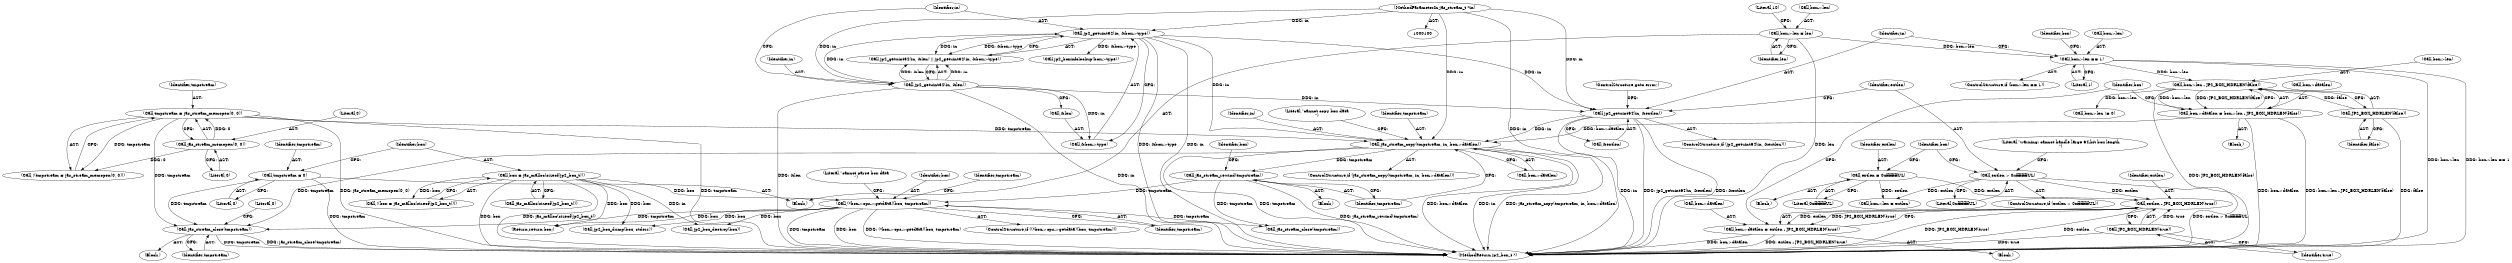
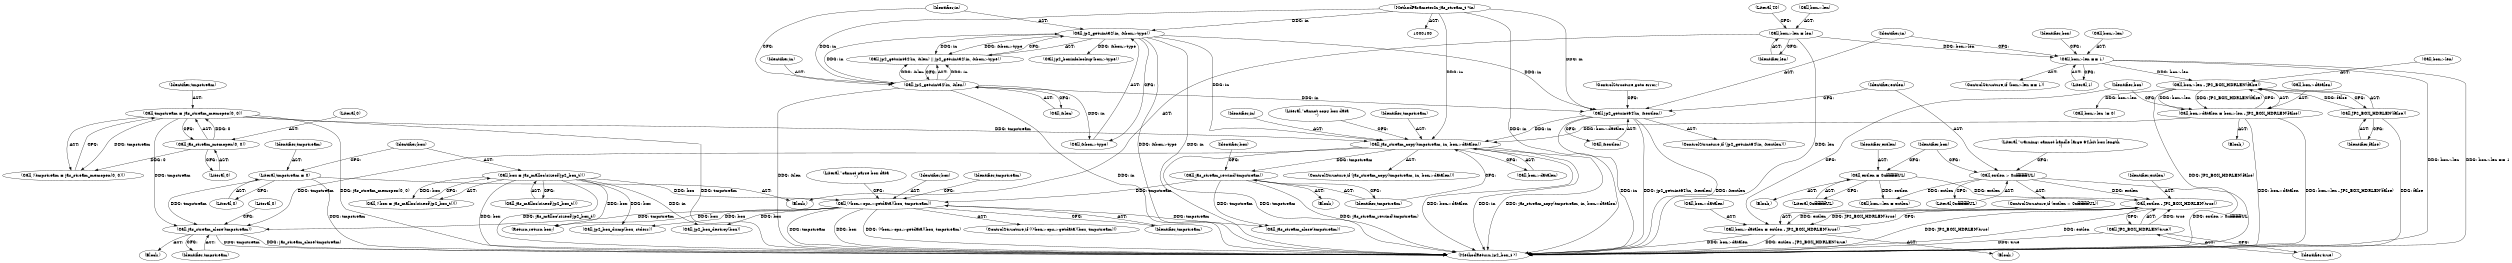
  digraph {
    n1 [label="(Call,jas_stream_close(tmpstream))"]
    n2 [label="(Identifier,tmpstream)"]
    n3 [label="(Block,)"]
    n4 [label="(MethodReturn,jp2_box_t *)"]
    n5 [label="(Call,(*box->ops->getdata)(box, tmpstream))"]
    n6 [label="(Call,jp2_box_dump(box, stderr))"]
    n7 [label="(ControlStructure,if ((*box->ops->getdata)(box, tmpstream)))"]
    n8 [label="(Return,return box;)"]
    n9 [label="(Call,jas_stream_close(tmpstream))"]
    n10 [label="(Call,jp2_box_destroy(box))"]
    n11 [label="(Identifier,tmpstream)"]
    n12 [label="(Call,box = jas_malloc(sizeof(jp2_box_t)))"]
    n13 [label="(Call,!(box = jas_malloc(sizeof(jp2_box_t))))"]
    n14 [label="(Call,jas_malloc(sizeof(jp2_box_t)))"]
    n15 [label="(Call,jas_stream_rewind(tmpstream))"]
    n16 [label="(Block,)"]
    n17 [label="(Identifier,tmpstream)"]
    n18 [label="(Call,jas_stream_copy(tmpstream, in, box->datalen))"]
    n19 [label="(Call,box->datalen)"]
    n20 [label="(ControlStructure,if (jas_stream_copy(tmpstream, in, box->datalen)))"]
    n21 [label="(Call,tmpstream = jas_stream_memopen(0, 0))"]
    n22 [label="(Call,jas_stream_memopen(0, 0))"]
    n23 [label="(Call,!(tmpstream = jas_stream_memopen(0, 0)))"]
    n24 [label="(Literal,0)"]
    n25 [label="(Call,jp2_getuint64(in, &extlen))"]
    n26 [label="(ControlStructure,if (jp2_getuint64(in, &extlen)))"]
    n27 [label="(Call,&extlen)"]
    n28 [label="(Call,jp2_getuint32(in, &box->type))"]
    n29 [label="(Call,jp2_getuint32(in, &len) || jp2_getuint32(in, &box->type))"]
    n30 [label="(Call,&box->type)"]
    n31 [label="(Call,jp2_boxinfolookup(box->type))"]
    n32 [label="(Call,jp2_getuint32(in, &len))"]
    n33 [label="(Call,&len)"]
    n34 [label="(MethodParameterIn,jas_stream_t *in)"]
    1000100
    n36 [label="(Call,box->datalen = box->len - JP2_BOX_HDRLEN(false))"]
    n37 [label="(Call,box->len - JP2_BOX_HDRLEN(false))"]
    n38 [label="(Block,)"]
    n39 [label="(Call,JP2_BOX_HDRLEN(false))"]
    n40 [label="(Call,box->len != 0)"]
    n41 [label="(Identifier,false)"]
    n42 [label="(Call,box->len == 1)"]
    n43 [label="(Literal,1)"]
    n44 [label="(ControlStructure,if (box->len == 1))"]
    n45 [label="(Call,box->len = len)"]
    n46 [label="(Identifier,len)"]
    n47 [label="(Block,)"]
    n48 [label="(Call,box->datalen = extlen - JP2_BOX_HDRLEN(true))"]
    n49 [label="(Call,extlen - JP2_BOX_HDRLEN(true))"]
    n50 [label="(Block,)"]
    n51 [label="(Call,JP2_BOX_HDRLEN(true))"]
    n52 [label="(Identifier,true)"]
    n53 [label="(Call,extlen = 0xffffffffUL)"]
    n54 [label="(Call,box->len = extlen)"]
    n55 [label="(Block,)"]
    n56 [label="(Literal,0xffffffffUL)"]
    n57 [label="(Call,extlen > 0xffffffffUL)"]
    n58 [label="(ControlStructure,if (extlen > 0xffffffffUL))"]
    n59 [label="(Literal,0xffffffffUL)"]
-   n60 [label="(Call,tmpstream = 0)"]
+   n60 [label="(Literal,tmpstream = 0)"]
    n61 [label="(Literal,0)"]
    n62 [label="(Call,box->len)"]
    n63 [label="(Identifier,box)"]
-   n64 [label="(Literal,10)"]
+   n64 [label="(Literal,40)"]
    n65 [label="(Identifier,in)"]
    n66 [label="(Identifier,in)"]
    n67 [label="(ControlStructure,goto error;)"]
    n68 [label="(Call,box->len)"]
    n69 [label="(Call,box->len)"]
    n70 [label="(Identifier,extlen)"]
    n71 [label="(Identifier,box)"]
    n72 [label="(Literal,\"warning: cannot handle large 64-bit box length\n\")"]
    n73 [label="(Identifier,in)"]
    n74 [label="(Identifier,box)"]
    n75 [label="(Literal,\"cannot copy box data\n\")"]
    n76 [label="(Identifier,box)"]
    n77 [label="(Identifier,tmpstream)"]
    n78 [label="(Call,box->datalen)"]
    n79 [label="(Identifier,tmpstream)"]
    n80 [label="(Identifier,tmpstream)"]
    n81 [label="(Identifier,tmpstream)"]
    n82 [label="(Literal,\"cannot parse box data\n\")"]
    n83 [label="(Call,box->datalen)"]
    n84 [label="(Identifier,box)"]
    n85 [label="(Literal,0)"]
    n86 [label="(Identifier,box)"]
    n87 [label="(Identifier,extlen)"]
    n88 [label="(Identifier,extlen)"]
    n89 [label="(Identifier,in)"]
    n90 [label="(Literal,0)"]
    n1 -> n2 [label="CFG: "]
    n1 -> n3 [label="AST: "]
    n1 -> n4 [label="DDG: tmpstream"]
    n1 -> n4 [label="DDG: jas_stream_close(tmpstream)"]
    n2 -> n1 [label="AST: "]
    n5 -> n1 [label="DDG: tmpstream"]
    n5 -> n4 [label="DDG: tmpstream"]
    n5 -> n4 [label="DDG: box"]
    n5 -> n4 [label="DDG: (*box->ops->getdata)(box, tmpstream)"]
    n5 -> n6 [label="DDG: box"]
    n5 -> n7 [label="AST: "]
    n5 -> n8 [label="DDG: box"]
    n5 -> n9 [label="DDG: tmpstream"]
    n5 -> n10 [label="DDG: box"]
    n5 -> n11 [label="CFG: "]
    n11 -> n5 [label="AST: "]
    n12 -> n4 [label="DDG: box"]
    n12 -> n4 [label="DDG: jas_malloc(sizeof(jp2_box_t))"]
    n12 -> n5 [label="DDG: box"]
    n12 -> n6 [label="DDG: box"]
    n12 -> n8 [label="DDG: box"]
    n12 -> n10 [label="DDG: in"]
    n12 -> n13 [label="AST: "]
    n12 -> n13 [label="DDG: box"]
    n12 -> n14 [label="CFG: "]
    n13 -> n12 [label="CFG: "]
    n14 -> n12 [label="AST: "]
    n15 -> n4 [label="DDG: jas_stream_rewind(tmpstream)"]
    n15 -> n5 [label="DDG: tmpstream"]
    n15 -> n9 [label="DDG: tmpstream"]
    n15 -> n16 [label="AST: "]
    n15 -> n17 [label="CFG: "]
    n17 -> n15 [label="AST: "]
    n17 -> n18 [label="CFG: "]
    n18 -> n1 [label="DDG: tmpstream"]
    n18 -> n4 [label="DDG: jas_stream_copy(tmpstream, in, box->datalen)"]
    n18 -> n4 [label="DDG: tmpstream"]
    n18 -> n4 [label="DDG: box->datalen"]
    n18 -> n4 [label="DDG: in"]
    n18 -> n15 [label="DDG: tmpstream"]
    n18 -> n19 [label="CFG: "]
    n18 -> n20 [label="AST: "]
    n19 -> n18 [label="AST: "]
    n21 -> n1 [label="DDG: tmpstream"]
    n21 -> n4 [label="DDG: jas_stream_memopen(0, 0)"]
    n21 -> n4 [label="DDG: tmpstream"]
    n21 -> n18 [label="DDG: tmpstream"]
    n21 -> n22 [label="CFG: "]
    n21 -> n23 [label="AST: "]
    n21 -> n23 [label="DDG: tmpstream"]
    n22 -> n21 [label="AST: "]
    n22 -> n21 [label="DDG: 0"]
    n22 -> n23 [label="DDG: 0"]
    n22 -> n24 [label="CFG: "]
    n23 -> n21 [label="CFG: "]
    n24 -> n22 [label="AST: "]
    n25 -> n4 [label="DDG: in"]
    n25 -> n4 [label="DDG: jp2_getuint64(in, &extlen)"]
    n25 -> n4 [label="DDG: &extlen"]
    n25 -> n18 [label="DDG: in"]
    n25 -> n26 [label="AST: "]
    n25 -> n27 [label="CFG: "]
    n27 -> n25 [label="AST: "]
    n28 -> n4 [label="DDG: in"]
    n28 -> n4 [label="DDG: &box->type"]
    n28 -> n18 [label="DDG: in"]
    n28 -> n25 [label="DDG: in"]
    n28 -> n29 [label="AST: "]
    n28 -> n29 [label="DDG: in"]
    n28 -> n29 [label="DDG: &box->type"]
    n28 -> n30 [label="CFG: "]
    n28 -> n31 [label="DDG: &box->type"]
    n29 -> n28 [label="CFG: "]
    n29 -> n32 [label="CFG: "]
    n30 -> n28 [label="AST: "]
    n32 -> n4 [label="DDG: in"]
    n32 -> n4 [label="DDG: &len"]
    n32 -> n25 [label="DDG: in"]
    n32 -> n28 [label="DDG: in"]
    n32 -> n29 [label="AST: "]
    n32 -> n29 [label="DDG: in"]
    n32 -> n29 [label="DDG: &len"]
    n32 -> n30 [label="DDG: in"]
    n32 -> n33 [label="CFG: "]
-   n33 -> n30 [label="AST: "]
+   n33 -> n32 [label="AST: "]
    n34 -> n4 [label="DDG: in"]
    n34 -> n18 [label="DDG: in"]
    n34 -> n25 [label="DDG: in"]
    n34 -> n28 [label="DDG: in"]
    n34 -> n32 [label="DDG: in"]
    n34 -> 1000100 [label="AST: "]
    n36 -> n4 [label="DDG: box->datalen"]
    n36 -> n4 [label="DDG: box->len - JP2_BOX_HDRLEN(false)"]
    n36 -> n18 [label="DDG: box->datalen"]
    n36 -> n37 [label="CFG: "]
    n36 -> n38 [label="AST: "]
    n37 -> n4 [label="DDG: JP2_BOX_HDRLEN(false)"]
    n37 -> n36 [label="AST: "]
    n37 -> n36 [label="DDG: box->len"]
    n37 -> n36 [label="DDG: JP2_BOX_HDRLEN(false)"]
    n37 -> n39 [label="CFG: "]
    n37 -> n40 [label="DDG: box->len"]
    n39 -> n4 [label="DDG: false"]
    n39 -> n37 [label="AST: "]
    n39 -> n37 [label="DDG: false"]
    n39 -> n41 [label="CFG: "]
    n41 -> n39 [label="AST: "]
    n42 -> n4 [label="DDG: box->len == 1"]
    n42 -> n4 [label="DDG: box->len"]
    n42 -> n37 [label="DDG: box->len"]
    n42 -> n43 [label="CFG: "]
    n42 -> n44 [label="AST: "]
    n43 -> n42 [label="AST: "]
    n45 -> n4 [label="DDG: len"]
    n45 -> n42 [label="DDG: box->len"]
    n45 -> n46 [label="CFG: "]
    n45 -> n47 [label="AST: "]
    n46 -> n45 [label="AST: "]
    n48 -> n4 [label="DDG: extlen - JP2_BOX_HDRLEN(true)"]
    n48 -> n4 [label="DDG: box->datalen"]
    n48 -> n49 [label="CFG: "]
    n48 -> n50 [label="AST: "]
    n49 -> n4 [label="DDG: JP2_BOX_HDRLEN(true)"]
    n49 -> n4 [label="DDG: extlen"]
    n49 -> n48 [label="AST: "]
    n49 -> n48 [label="DDG: extlen"]
    n49 -> n48 [label="DDG: JP2_BOX_HDRLEN(true)"]
    n49 -> n51 [label="CFG: "]
    n51 -> n4 [label="DDG: true"]
    n51 -> n49 [label="AST: "]
    n51 -> n49 [label="DDG: true"]
    n51 -> n52 [label="CFG: "]
    n52 -> n51 [label="AST: "]
    n53 -> n49 [label="DDG: extlen"]
    n53 -> n54 [label="DDG: extlen"]
    n53 -> n55 [label="AST: "]
    n53 -> n56 [label="CFG: "]
    n56 -> n53 [label="AST: "]
    n57 -> n4 [label="DDG: extlen > 0xffffffffUL"]
    n57 -> n49 [label="DDG: extlen"]
    n57 -> n54 [label="DDG: extlen"]
    n57 -> n58 [label="AST: "]
    n57 -> n59 [label="CFG: "]
    n59 -> n57 [label="AST: "]
    n60 -> n1 [label="DDG: tmpstream"]
    n60 -> n4 [label="DDG: tmpstream"]
    n60 -> n47 [label="AST: "]
    n60 -> n61 [label="CFG: "]
    n61 -> n60 [label="AST: "]
    n62 -> n42 [label="AST: "]
    n63 -> n36 [label="CFG: "]
    n63 -> n48 [label="CFG: "]
    n64 -> n45 [label="CFG: "]
    n65 -> n18 [label="AST: "]
    n66 -> n25 [label="AST: "]
    n66 -> n42 [label="CFG: "]
    n67 -> n25 [label="CFG: "]
    n68 -> n37 [label="AST: "]
    n69 -> n45 [label="AST: "]
    n70 -> n49 [label="AST: "]
    n71 -> n53 [label="CFG: "]
    n71 -> n57 [label="CFG: "]
    n72 -> n57 [label="CFG: "]
    n73 -> n28 [label="AST: "]
    n73 -> n32 [label="CFG: "]
    n74 -> n15 [label="CFG: "]
    n75 -> n18 [label="CFG: "]
    n76 -> n42 [label="CFG: "]
    n77 -> n5 [label="CFG: "]
    n78 -> n48 [label="AST: "]
    n79 -> n21 [label="AST: "]
    n80 -> n18 [label="AST: "]
    n81 -> n60 [label="AST: "]
    n82 -> n5 [label="CFG: "]
    n83 -> n36 [label="AST: "]
    n84 -> n5 [label="AST: "]
    n85 -> n22 [label="AST: "]
    n86 -> n12 [label="AST: "]
    n86 -> n60 [label="CFG: "]
    n87 -> n53 [label="AST: "]
    n88 -> n25 [label="CFG: "]
    n88 -> n57 [label="AST: "]
    n89 -> n32 [label="AST: "]
    n90 -> n1 [label="CFG: "]
  }
